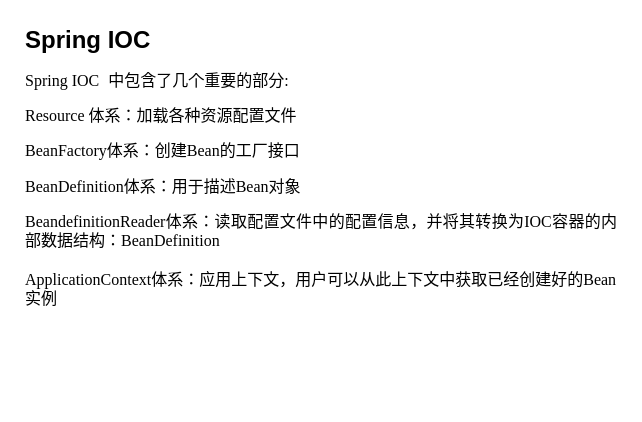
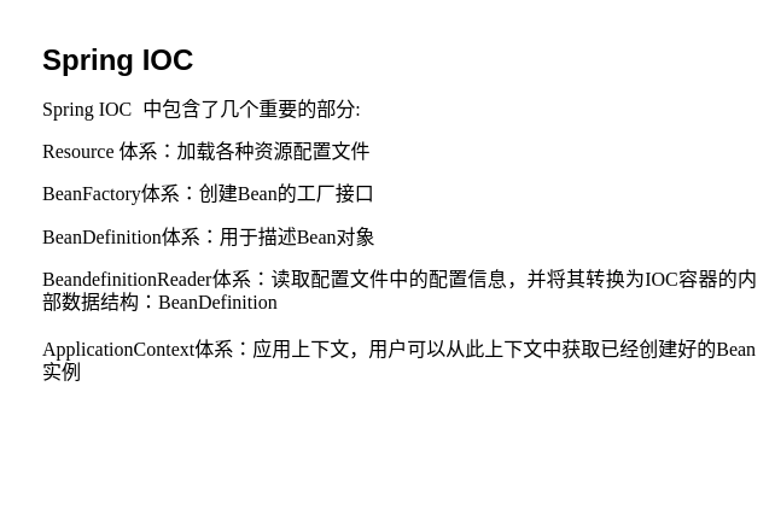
  <mxCell id="0" />
  <mxCell id="1" parent="0" />
- <mxCell id="2" value="&lt;h1&gt;Spring IOC&lt;/h1&gt;&lt;p style=&quot;font-size: 16px&quot;&gt;&lt;font style=&quot;font-size: 16px&quot;&gt;&lt;font face=&quot;Times New Roman&quot; style=&quot;font-size: 16px&quot;&gt;Spring IOC&lt;/font&gt;&amp;nbsp;&amp;nbsp;&lt;font face=&quot;楷体&quot; style=&quot;font-size: 16px&quot;&gt;中包含了几个重要的部分:&lt;/font&gt;&lt;/font&gt;&lt;/p&gt;&lt;p style=&quot;font-size: 16px&quot;&gt;&lt;font style=&quot;font-size: 16px&quot; face=&quot;Times New Roman&quot;&gt;Resource &lt;/font&gt;&lt;font face=&quot;楷体&quot; style=&quot;font-size: 16px&quot;&gt;体系：加载各种资源配置文件&lt;/font&gt;&lt;/p&gt;&lt;p style=&quot;font-size: 16px&quot;&gt;&lt;font style=&quot;font-size: 16px&quot; face=&quot;Times New Roman&quot;&gt;BeanFactory&lt;/font&gt;&lt;font face=&quot;楷体&quot; style=&quot;font-size: 16px&quot;&gt;体系：创建&lt;/font&gt;&lt;font style=&quot;font-size: 16px&quot; face=&quot;Times New Roman&quot;&gt;Bean&lt;/font&gt;&lt;font face=&quot;楷体&quot; style=&quot;font-size: 16px&quot;&gt;的工厂接口&lt;/font&gt;&lt;/p&gt;&lt;p style=&quot;font-size: 16px&quot;&gt;&lt;font style=&quot;font-size: 16px&quot; face=&quot;Times New Roman&quot;&gt;BeanDefinition&lt;/font&gt;&lt;font face=&quot;楷体&quot; style=&quot;font-size: 16px&quot;&gt;体系：用于描述&lt;/font&gt;&lt;font style=&quot;font-size: 16px&quot; face=&quot;Times New Roman&quot;&gt;Bean&lt;/font&gt;&lt;font face=&quot;楷体&quot; style=&quot;font-size: 16px&quot;&gt;对象&lt;/font&gt;&lt;/p&gt;&lt;p style=&quot;box-sizing: border-box ; margin: 0px 0px 20px ; overflow-wrap: break-word ; color: rgb(85 , 85 , 85) ; text-align: justify ; background-color: rgb(255 , 255 , 255) ; font-size: 16px&quot;&gt;&lt;span style=&quot;box-sizing: border-box ; color: rgb(0 , 0 , 0)&quot;&gt;&lt;font style=&quot;font-size: 16px&quot;&gt;&lt;font face=&quot;Times New Roman&quot;&gt;BeandefinitionReader&lt;/font&gt;&lt;font face=&quot;楷体&quot;&gt;体系：读取配置文件中的配置信息，并将其转换为&lt;/font&gt;&lt;font face=&quot;Times New Roman&quot;&gt;IOC&lt;/font&gt;&lt;font face=&quot;楷体&quot;&gt;容器的内部数据结构：&lt;/font&gt;&lt;font face=&quot;Times New Roman&quot;&gt;BeanDefinition&lt;/font&gt;&lt;/font&gt;&lt;/span&gt;&lt;/p&gt;&lt;div style=&quot;font-size: 16px&quot;&gt;&lt;span style=&quot;box-sizing: border-box ; color: rgb(0 , 0 , 0)&quot;&gt;&lt;font style=&quot;font-size: 16px&quot;&gt;&lt;span style=&quot;box-sizing: border-box ; text-align: justify ; background-color: rgb(255 , 255 , 255)&quot;&gt;&lt;font face=&quot;Times New Roman&quot;&gt;ApplicationContext&lt;/font&gt;&lt;/span&gt;&lt;span style=&quot;box-sizing: border-box ; text-align: justify ; background-color: rgb(255 , 255 , 255)&quot;&gt;&lt;font face=&quot;楷体&quot;&gt;体系：应用上下文，用户可以从此上下文中获取已经创建好的&lt;/font&gt;&lt;font face=&quot;Times New Roman&quot;&gt;Bean&lt;/font&gt;&lt;font face=&quot;楷体&quot;&gt;实例&lt;/font&gt;&lt;/span&gt;&lt;br&gt;&lt;/font&gt;&lt;/span&gt;&lt;/div&gt;&lt;p style=&quot;font-size: 16px&quot;&gt;&lt;font face=&quot;楷体&quot; style=&quot;font-size: 16px&quot;&gt;&lt;br&gt;&lt;/font&gt;&lt;/p&gt;" style="text;html=1;strokeColor=none;fillColor=none;spacing=5;spacingTop=-20;whiteSpace=wrap;overflow=hidden;rounded=0;" vertex="1" parent="1"><mxGeometry x="20" y="20" width="600" height="380" as="geometry" /></mxCell>
+ <mxCell id="2" value="&lt;h1&gt;Spring IOC&lt;/h1&gt;&lt;p style=&quot;font-size: 16px&quot;&gt;&lt;font style=&quot;font-size: 16px&quot;&gt;&lt;font face=&quot;Times New Roman&quot; style=&quot;font-size: 16px&quot;&gt;Spring IOC&lt;/font&gt;&amp;nbsp;&amp;nbsp;&lt;font face=&quot;楷体&quot; style=&quot;font-size: 16px&quot;&gt;中包含了几个重要的部分:&lt;/font&gt;&lt;/font&gt;&lt;/p&gt;&lt;p style=&quot;font-size: 16px&quot;&gt;&lt;font style=&quot;font-size: 16px&quot; face=&quot;Times New Roman&quot;&gt;Resource &lt;/font&gt;&lt;font face=&quot;楷体&quot; style=&quot;font-size: 16px&quot;&gt;体系：加载各种资源配置文件&lt;/font&gt;&lt;/p&gt;&lt;p style=&quot;font-size: 16px&quot;&gt;&lt;font style=&quot;font-size: 16px&quot; face=&quot;Times New Roman&quot;&gt;BeanFactory&lt;/font&gt;&lt;font face=&quot;楷体&quot; style=&quot;font-size: 16px&quot;&gt;体系：创建&lt;/font&gt;&lt;font style=&quot;font-size: 16px&quot; face=&quot;Times New Roman&quot;&gt;Bean&lt;/font&gt;&lt;font face=&quot;楷体&quot; style=&quot;font-size: 16px&quot;&gt;的工厂接口&lt;/font&gt;&lt;/p&gt;&lt;p style=&quot;font-size: 16px&quot;&gt;&lt;font style=&quot;font-size: 16px&quot; face=&quot;Times New Roman&quot;&gt;BeanDefinition&lt;/font&gt;&lt;font face=&quot;楷体&quot; style=&quot;font-size: 16px&quot;&gt;体系：用于描述&lt;/font&gt;&lt;font style=&quot;font-size: 16px&quot; face=&quot;Times New Roman&quot;&gt;Bean&lt;/font&gt;&lt;font face=&quot;楷体&quot; style=&quot;font-size: 16px&quot;&gt;对象&lt;/font&gt;&lt;/p&gt;&lt;p style=&quot;box-sizing: border-box ; margin: 0px 0px 20px ; overflow-wrap: break-word ; color: rgb(85 , 85 , 85) ; text-align: justify ; background-color: rgb(255 , 255 , 255) ; font-size: 16px&quot;&gt;&lt;span style=&quot;box-sizing: border-box ; color: rgb(0 , 0 , 0)&quot;&gt;&lt;font style=&quot;font-size: 16px&quot;&gt;&lt;font face=&quot;Times New Roman&quot;&gt;BeandefinitionReader&lt;/font&gt;&lt;font face=&quot;楷体&quot;&gt;体系：读取配置文件中的配置信息，并将其转换为&lt;/font&gt;&lt;font face=&quot;Times New Roman&quot;&gt;IOC&lt;/font&gt;&lt;font face=&quot;楷体&quot;&gt;容器的内部数据结构：&lt;/font&gt;&lt;font face=&quot;Times New Roman&quot;&gt;BeanDefinition&lt;/font&gt;&lt;/font&gt;&lt;/span&gt;&lt;/p&gt;&lt;div style=&quot;font-size: 16px&quot;&gt;&lt;span style=&quot;box-sizing: border-box ; color: rgb(0 , 0 , 0)&quot;&gt;&lt;font style=&quot;font-size: 16px&quot;&gt;&lt;span style=&quot;box-sizing: border-box ; text-align: justify ; background-color: rgb(255 , 255 , 255)&quot;&gt;&lt;font face=&quot;Times New Roman&quot;&gt;ApplicationContext&lt;/font&gt;&lt;/span&gt;&lt;span style=&quot;box-sizing: border-box ; text-align: justify ; background-color: rgb(255 , 255 , 255)&quot;&gt;&lt;font face=&quot;楷体&quot;&gt;体系：应用上下文，用户可以从此上下文中获取已经创建好的&lt;/font&gt;&lt;font face=&quot;Times New Roman&quot;&gt;Bean&lt;/font&gt;&lt;font face=&quot;楷体&quot;&gt;实例&lt;/font&gt;&lt;/span&gt;&lt;br&gt;&lt;/font&gt;&lt;/span&gt;&lt;/div&gt;&lt;p style=&quot;font-size: 16px&quot;&gt;&lt;font face=&quot;楷体&quot; style=&quot;font-size: 16px&quot;&gt;&lt;br&gt;&lt;/font&gt;&lt;/p&gt;" style="text;html=1;strokeColor=none;fillColor=none;spacing=5;spacingTop=-20;whiteSpace=wrap;overflow=hidden;rounded=0;" vertex="1" parent="1"><mxGeometry x="30" y="30" width="600" height="380" as="geometry" /></mxCell>
